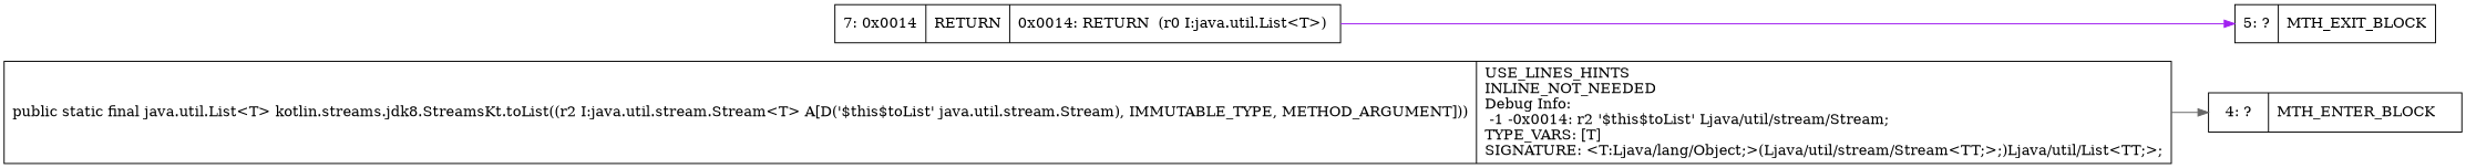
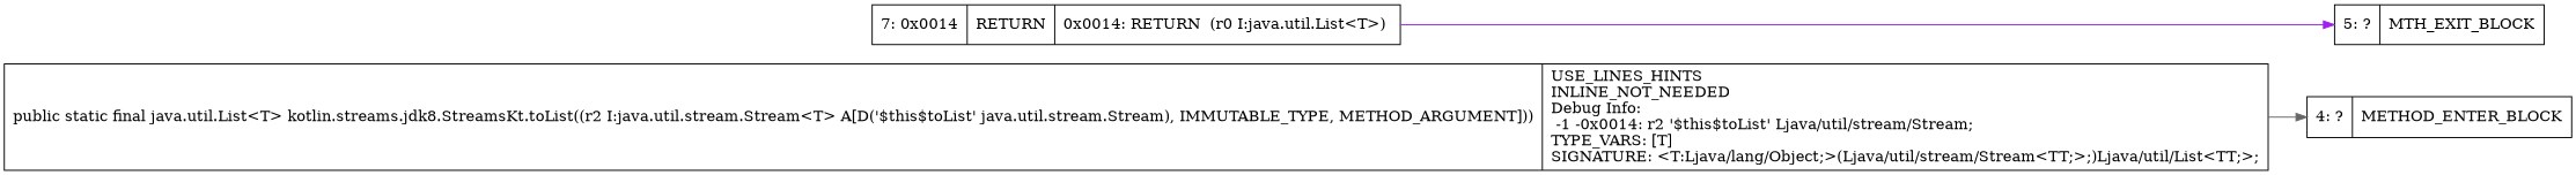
  digraph {
    rankdir=LR
    node [shape=record]
-   n1 [label="{4\:\ ?|MTH_ENTER_BLOCK\l}"]
+   n1 [label="{4\:\ ?|METHOD_ENTER_BLOCK\l}"]
    n2 [label="{7\:\ 0x0014|RETURN\l|0x0014: RETURN  (r0 I:java.util.List\<T\>) \l}"]
    n3 [label="{5\:\ ?|MTH_EXIT_BLOCK\l}"]
    n4 [label="{public static final java.util.List\<T\> kotlin.streams.jdk8.StreamsKt.toList((r2 I:java.util.stream.Stream\<T\> A[D('$this$toList' java.util.stream.Stream), IMMUTABLE_TYPE, METHOD_ARGUMENT]))  | USE_LINES_HINTS\lINLINE_NOT_NEEDED\lDebug Info:\l  \-1 \-0x0014: r2 '$this$toList' Ljava\/util\/stream\/Stream;\lTYPE_VARS: [T]\lSIGNATURE: \<T:Ljava\/lang\/Object;\>(Ljava\/util\/stream\/Stream\<TT;\>;)Ljava\/util\/List\<TT;\>;\l}"]
    n2 -> n3 [color=purple]
    n4 -> n1 [color=gray40]
  }
